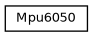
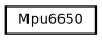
  digraph {
    rankdir=LR
-   n1 [color=black fillcolor=white fontname=Helvetica fontsize=10 height=0.2 label=Mpu6050 shape=record style=filled width=0.4]
+   n1 [color=black fillcolor=white fontname=Helvetica fontsize=10 height=0.2 label=Mpu6650 shape=record style=filled width=0.4]
  }
